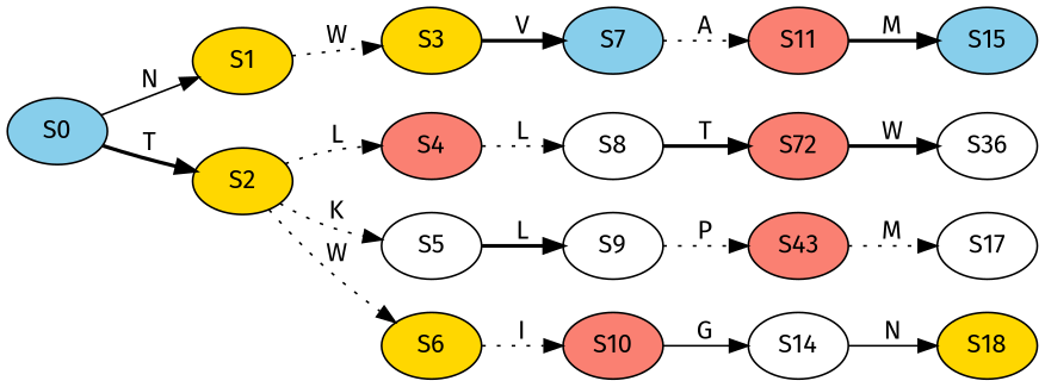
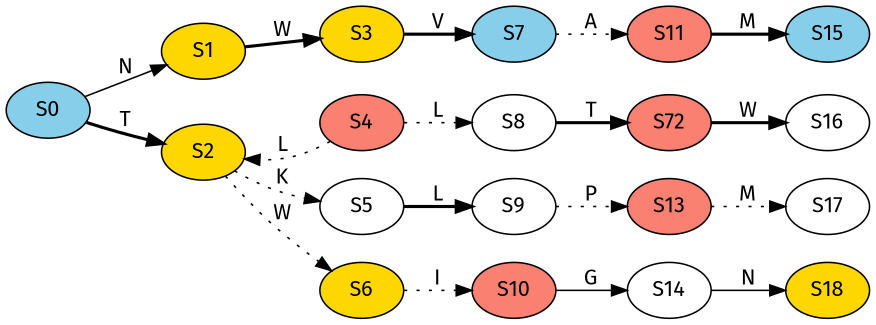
  strict digraph {
    fontname="Fira Sans"
    rankdir=LR
    node [fillcolor=white fontname="Fira Sans" style=filled]
    edge [fontname="Fira Sans" style=dotted]
    S0 [fillcolor=skyblue]
    S1 [fillcolor=gold]
    S2 [fillcolor=gold]
    S3 [fillcolor=gold]
    S4 [fillcolor=salmon]
    S5
    S6 [fillcolor=gold]
    S7 [fillcolor=skyblue]
    S8
    S9
    S10 [fillcolor=salmon]
    S11 [fillcolor=salmon]
    n13 [fillcolor=salmon label=S72]
-   S13 [fillcolor=salmon label=S43]
+   S13 [fillcolor=salmon]
    S14
    S15 [fillcolor=skyblue]
-   S16 [label=S36]
+   S16
    S17
    S18 [fillcolor=gold]
    S0 -> S1 [label=N style=solid]
    S0 -> S2 [label=T style=bold]
-   S1 -> S3 [label=W]
-   S2 -> S4 [label=L]
+   S1 -> S3 [label=W style=bold]
+   S4 -> S2 [label=L]
    S2 -> S5 [label=K]
    S2 -> S6 [label=W]
    S3 -> S7 [label=V style=bold]
    S4 -> S8 [label=L]
    S5 -> S9 [label=L style=bold]
    S6 -> S10 [label=I]
    S7 -> S11 [label=A]
    S8 -> n13 [label=T style=bold]
    S9 -> S13 [label=P]
    S10 -> S14 [label=G style=solid]
    S11 -> S15 [label=M style=bold]
    n13 -> S16 [label=W style=bold]
    S13 -> S17 [label=M]
    S14 -> S18 [label=N style=solid]
  }
